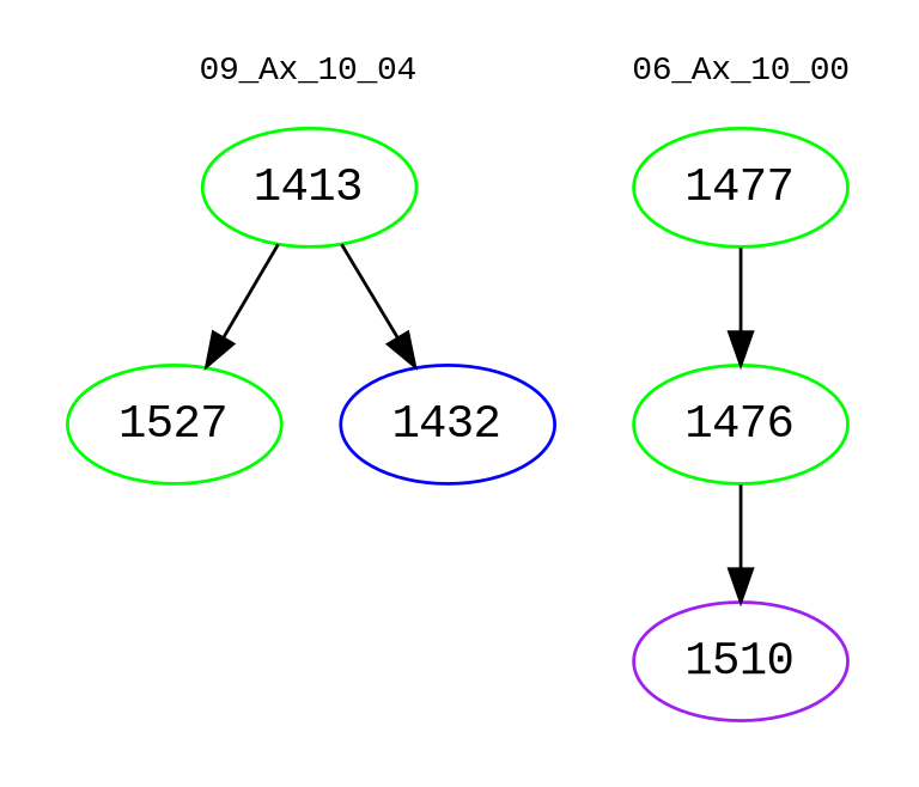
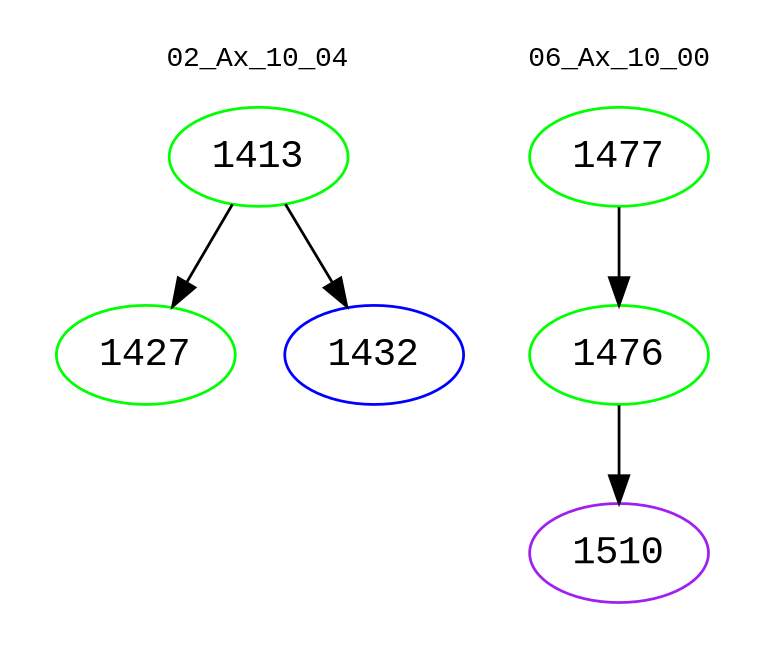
  digraph {
    fontname="Liberation Mono"
    node [color=green fontname="Liberation Mono"]
    edge [color=black fontname="Liberation Mono"]
-   n1 [label=1527]
+   n1 [label=1427]
    n2 [label=1413]
    n3 [color=blue label=1432]
    n4 [label=1477]
    n5 [label=1476]
    n6 [color=purple label=1510]
    subgraph cluster_1 {
      color=white
      fontsize=10
-     label="09_Ax_10_04"
+     label="02_Ax_10_04"
      n1
      n2
      n3
    }
    subgraph cluster_2 {
      color=white
      fontsize=10
      label="06_Ax_10_00"
      n4
      n5
      n6
    }
    n2 -> n1
    n2 -> n3
    n4 -> n5
    n5 -> n6
  }
